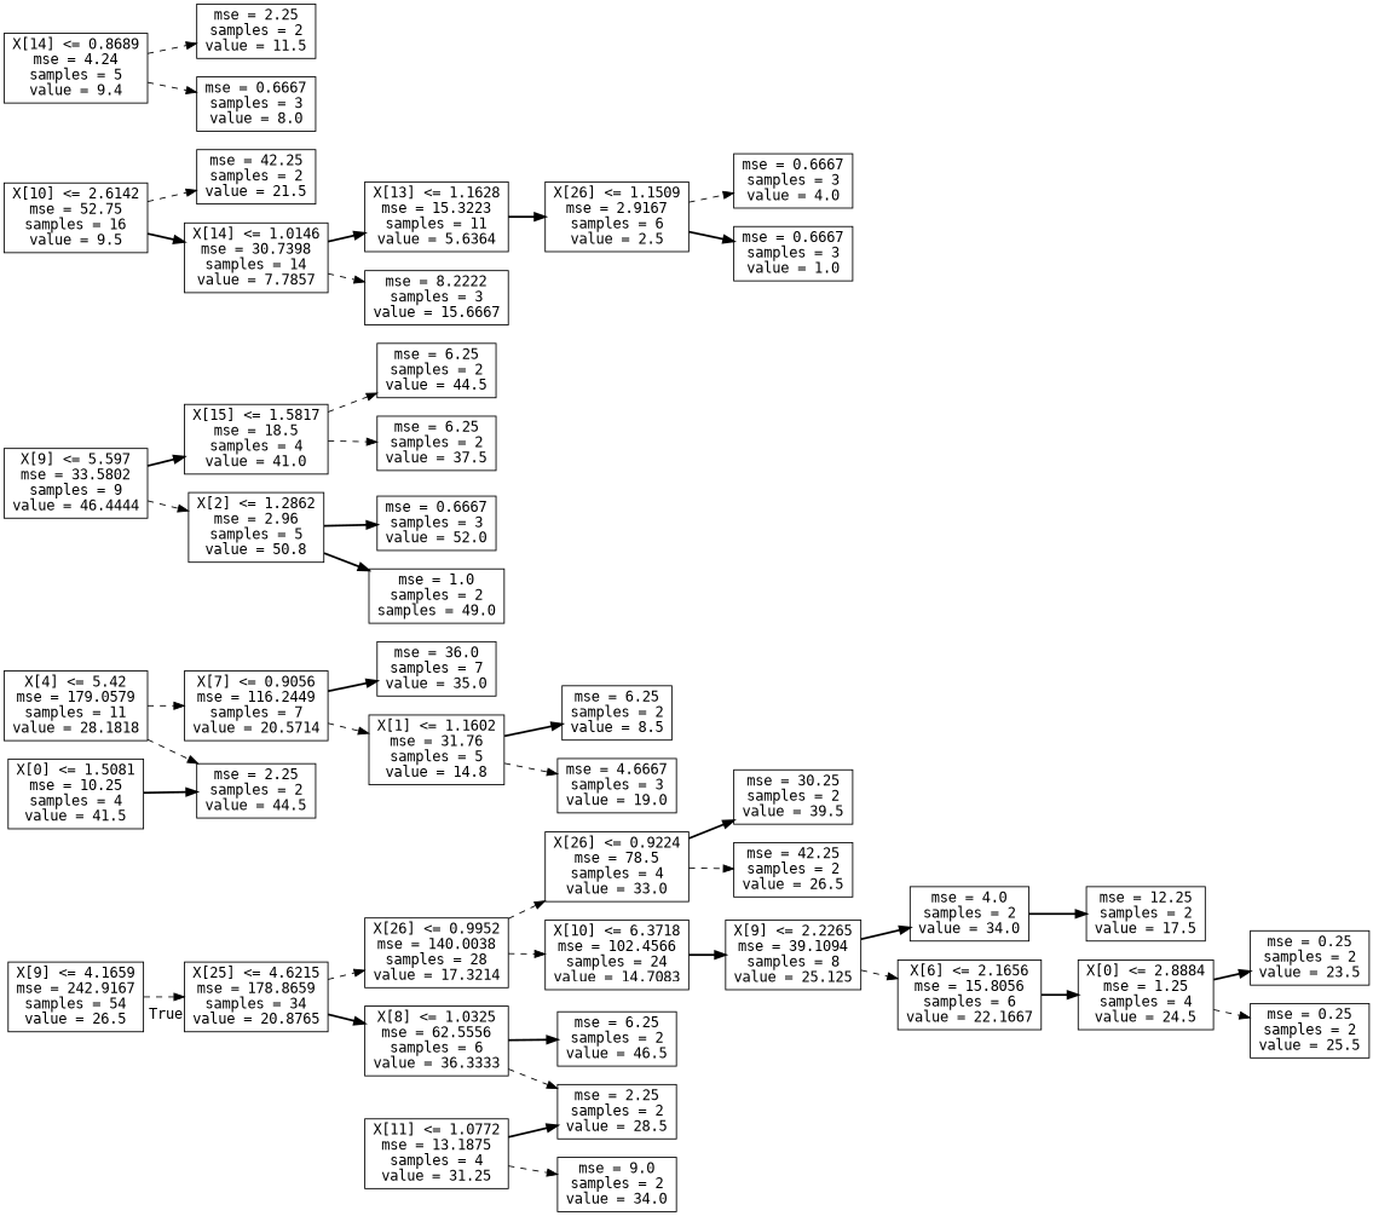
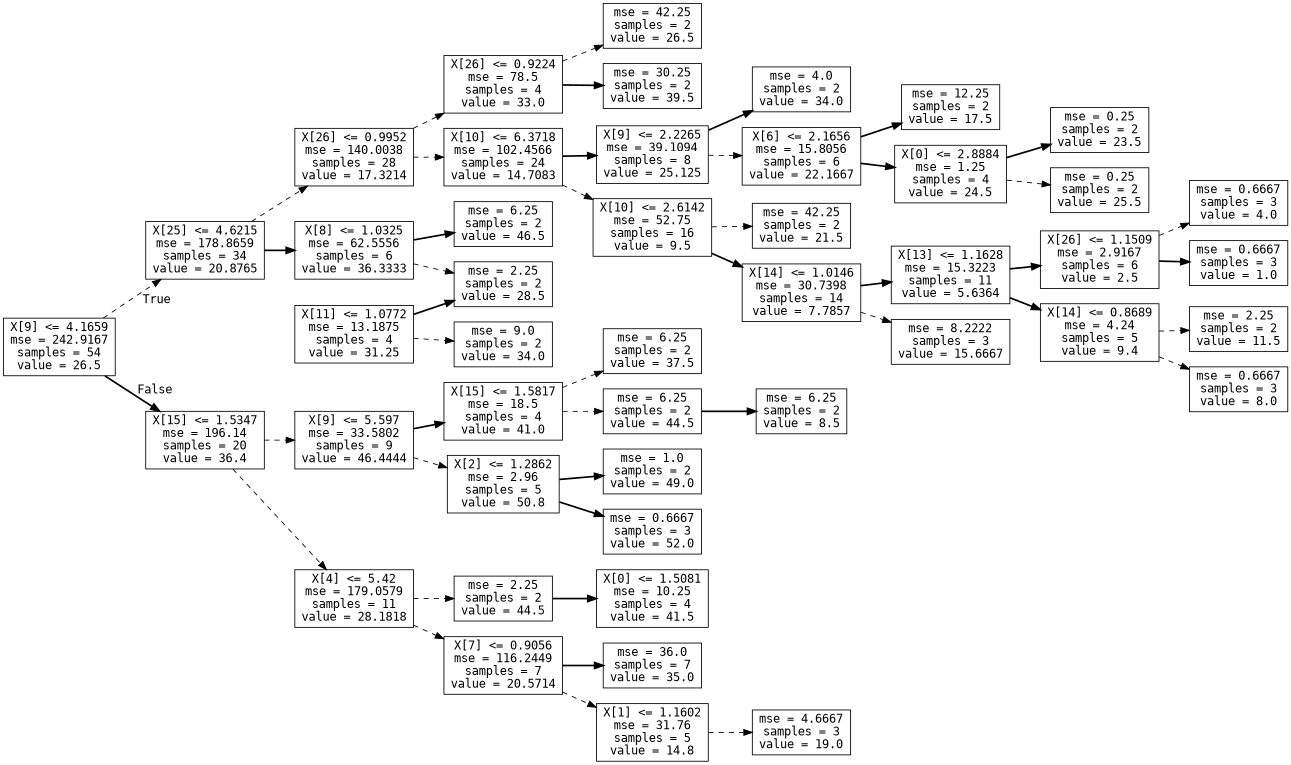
  digraph {
    fontname="DejaVu Sans Mono"
    rankdir=LR
    node [fontname="DejaVu Sans Mono" shape=box]
    edge [fontname="DejaVu Sans Mono" style=dashed]
    n1 [label="X[9] <= 4.1659\nmse = 242.9167\nsamples = 54\nvalue = 26.5"]
    n2 [label="X[25] <= 4.6215\nmse = 178.8659\nsamples = 34\nvalue = 20.8765"]
+   n3 [label="X[15] <= 1.5347\nmse = 196.14\nsamples = 20\nvalue = 36.4"]
    n4 [label="X[26] <= 0.9952\nmse = 140.0038\nsamples = 28\nvalue = 17.3214"]
    n5 [label="X[8] <= 1.0325\nmse = 62.5556\nsamples = 6\nvalue = 36.3333"]
    n6 [label="X[4] <= 5.42\nmse = 179.0579\nsamples = 11\nvalue = 28.1818"]
    n7 [label="X[9] <= 5.597\nmse = 33.5802\nsamples = 9\nvalue = 46.4444"]
    n8 [label="X[26] <= 0.9224\nmse = 78.5\nsamples = 4\nvalue = 33.0"]
    n9 [label="X[10] <= 6.3718\nmse = 102.4566\nsamples = 24\nvalue = 14.7083"]
    n10 [label="mse = 6.25\nsamples = 2\nvalue = 46.5"]
    n11 [label="mse = 2.25\nsamples = 2\nvalue = 28.5"]
    n12 [label="mse = 30.25\nsamples = 2\nvalue = 39.5"]
    n13 [label="mse = 42.25\nsamples = 2\nvalue = 26.5"]
    n14 [label="X[10] <= 2.6142\nmse = 52.75\nsamples = 16\nvalue = 9.5"]
    n15 [label="X[9] <= 2.2265\nmse = 39.1094\nsamples = 8\nvalue = 25.125"]
    n16 [label="mse = 42.25\nsamples = 2\nvalue = 21.5"]
    n17 [label="X[14] <= 1.0146\nmse = 30.7398\nsamples = 14\nvalue = 7.7857"]
    n18 [label="mse = 4.0\nsamples = 2\nvalue = 34.0"]
    n19 [label="X[6] <= 2.1656\nmse = 15.8056\nsamples = 6\nvalue = 22.1667"]
    n20 [label="X[13] <= 1.1628\nmse = 15.3223\nsamples = 11\nvalue = 5.6364"]
    n21 [label="mse = 8.2222\nsamples = 3\nvalue = 15.6667"]
    n22 [label="X[26] <= 1.1509\nmse = 2.9167\nsamples = 6\nvalue = 2.5"]
    n23 [label="X[14] <= 0.8689\nmse = 4.24\nsamples = 5\nvalue = 9.4"]
    n24 [label="mse = 0.6667\nsamples = 3\nvalue = 4.0"]
    n25 [label="mse = 0.6667\nsamples = 3\nvalue = 1.0"]
    n26 [label="mse = 2.25\nsamples = 2\nvalue = 11.5"]
    n27 [label="mse = 0.6667\nsamples = 3\nvalue = 8.0"]
    n28 [label="mse = 12.25\nsamples = 2\nvalue = 17.5"]
    n29 [label="X[0] <= 2.8884\nmse = 1.25\nsamples = 4\nvalue = 24.5"]
    n30 [label="mse = 0.25\nsamples = 2\nvalue = 23.5"]
    n31 [label="mse = 0.25\nsamples = 2\nvalue = 25.5"]
    n32 [label="X[11] <= 1.0772\nmse = 13.1875\nsamples = 4\nvalue = 31.25"]
    n33 [label="mse = 9.0\nsamples = 2\nvalue = 34.0"]
    n34 [label="X[7] <= 0.9056\nmse = 116.2449\nsamples = 7\nvalue = 20.5714"]
    n35 [label="mse = 2.25\nsamples = 2\nvalue = 44.5"]
    n36 [label="X[15] <= 1.5817\nmse = 18.5\nsamples = 4\nvalue = 41.0"]
    n37 [label="X[2] <= 1.2862\nmse = 2.96\nsamples = 5\nvalue = 50.8"]
    n38 [label="mse = 36.0\nsamples = 7\nvalue = 35.0"]
    n39 [label="X[1] <= 1.1602\nmse = 31.76\nsamples = 5\nvalue = 14.8"]
    n40 [label="X[0] <= 1.5081\nmse = 10.25\nsamples = 4\nvalue = 41.5"]
    n41 [label="mse = 6.25\nsamples = 2\nvalue = 8.5"]
    n42 [label="mse = 4.6667\nsamples = 3\nvalue = 19.0"]
    n43 [label="mse = 6.25\nsamples = 2\nvalue = 44.5"]
    n44 [label="mse = 6.25\nsamples = 2\nvalue = 37.5"]
    n45 [label="mse = 0.6667\nsamples = 3\nvalue = 52.0"]
-   n46 [label="mse = 1.0\nsamples = 2\nsamples = 49.0"]
+   n46 [label="mse = 1.0\nsamples = 2\nvalue = 49.0"]
    n1 -> n2 [headlabel=True labelangle=45 labeldistance=2.5]
+   n1 -> n3 [headlabel=False labelangle=-45 labeldistance=2.5 style=bold]
    n2 -> n4
    n2 -> n5 [style=bold]
+   n3 -> n6
+   n3 -> n7
    n4 -> n8
    n4 -> n9
    n5 -> n10 [style=bold]
    n5 -> n11
    n6 -> n34
    n6 -> n35
    n7 -> n36 [style=bold]
    n7 -> n37
    n8 -> n12 [style=bold]
    n8 -> n13
+   n9 -> n14
    n9 -> n15 [style=bold]
    n14 -> n16
    n14 -> n17 [style=bold]
    n15 -> n18 [style=bold]
    n15 -> n19
    n17 -> n20 [style=bold]
    n17 -> n21
-   n18 -> n28 [style=bold]
+   n19 -> n28 [style=bold]
    n19 -> n29 [style=bold]
    n20 -> n22 [style=bold]
+   n20 -> n23 [style=bold]
    n22 -> n24
    n22 -> n25 [style=bold]
    n23 -> n26
    n23 -> n27
    n29 -> n30 [style=bold]
    n29 -> n31
    n32 -> n11 [style=bold]
    n32 -> n33
    n34 -> n38 [style=bold]
    n34 -> n39
    n36 -> n43
    n36 -> n44
    n37 -> n45 [style=bold]
    n37 -> n46 [style=bold]
-   n39 -> n41 [style=bold]
+   n43 -> n41 [style=bold]
    n39 -> n42
-   n40 -> n35 [style=bold]
+   n35 -> n40 [style=bold]
  }
